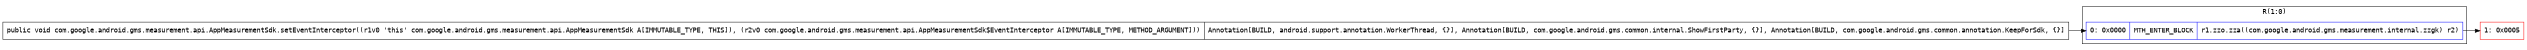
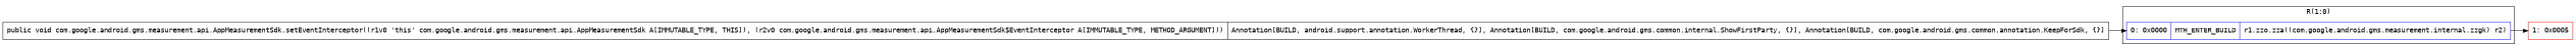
  digraph {
    rankdir=LR
    fontname="DejaVu Sans Mono"
    node [shape=record fontname="DejaVu Sans Mono"]
    edge [fontname="DejaVu Sans Mono"]
-   n1 [color=blue label="{0\:\ 0x0000|MTH_ENTER_BLOCK\l|r1.zzo.zza((com.google.android.gms.measurement.internal.zzgk) r2)\l}"]
+   n1 [color=blue label="{0\:\ 0x0000|MTH_ENTER_BUILD\l|r1.zzo.zza((com.google.android.gms.measurement.internal.zzgk) r2)\l}"]
    n2 [color=red label="{1\:\ 0x0005}"]
    n3 [label="{public void com.google.android.gms.measurement.api.AppMeasurementSdk.setEventInterceptor((r1v0 'this' com.google.android.gms.measurement.api.AppMeasurementSdk A[IMMUTABLE_TYPE, THIS]), (r2v0 com.google.android.gms.measurement.api.AppMeasurementSdk$EventInterceptor A[IMMUTABLE_TYPE, METHOD_ARGUMENT]))  | Annotation[BUILD, android.support.annotation.WorkerThread, \{\}], Annotation[BUILD, com.google.android.gms.common.internal.ShowFirstParty, \{\}], Annotation[BUILD, com.google.android.gms.common.annotation.KeepForSdk, \{\}]\l}"]
    subgraph cluster_1 {
      label="R(1:0)"
      n1
    }
    n1 -> n2
    n3 -> n1
  }
